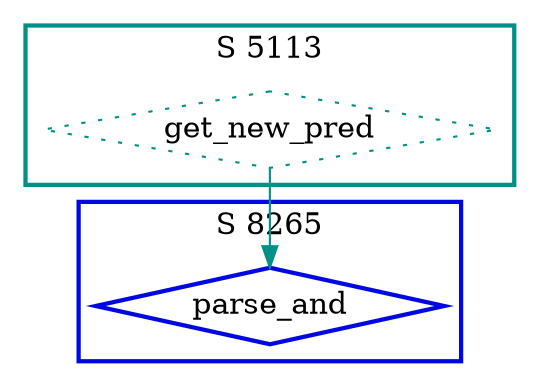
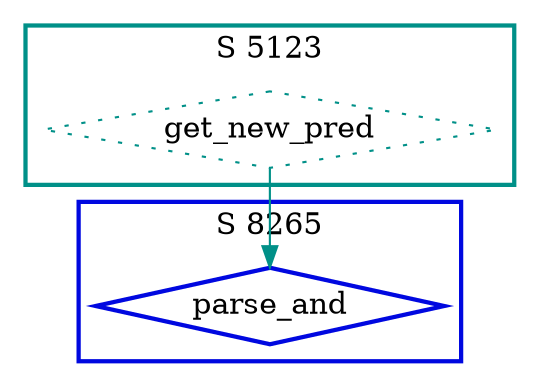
  digraph {
    node [shape=diamond]
    n1 [color="#009088" label=get_new_pred style=dotted]
    n2 [color="#0008E0" label=parse_and style=bold]
    subgraph cluster_1 {
      color="#009088"
-     label="S 5113"
+     label="S 5123"
      style=bold
      n1
    }
    subgraph cluster_2 {
      color="#0008E0"
      label="S 8265"
      style=bold
      n2
    }
    n1 -> n2 [color="#009088"]
  }
